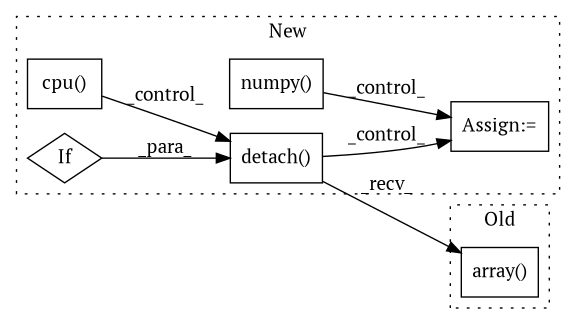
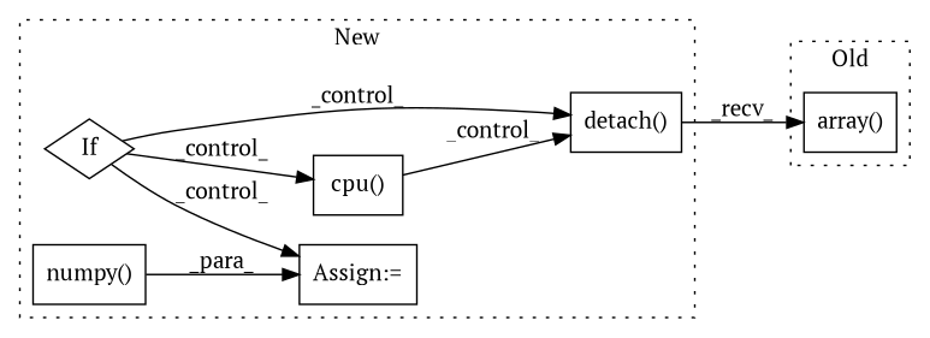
  digraph {
    fontname="PT Serif"
    rankdir=LR
    node [a=75 fontname="PT Serif" l=3 s=1777 shape=box]
    edge [fontname="PT Serif"]
    n1 [l=29 label="numpy()"]
    n2 [l=12 label="cpu()"]
    n3 [a=68 label="Assign:=" s=1774]
    n4 [a=96 label=If s=1706 shape=diamond]
    n5 [l=21 label="detach()"]
    n6 [l="9,1" label="array()" s="2599,2610"]
    subgraph cluster_1 {
      label=New
      style=dotted
      n1
      n2
      n3
      n4
      n5
    }
    subgraph cluster_2 {
      label=Old
      style=dotted
      n6
    }
-   n1 -> n3 [label=_control_]
+   n1 -> n3 [label=_para_]
    n2 -> n5 [label=_control_]
-   n5 -> n3 [label=_control_]
-   n4 -> n5 [label=_para_]
+   n4 -> n2 [label=_control_]
+   n4 -> n3 [label=_control_]
+   n4 -> n5 [label=_control_]
    n5 -> n6 [label=_recv_]
  }
